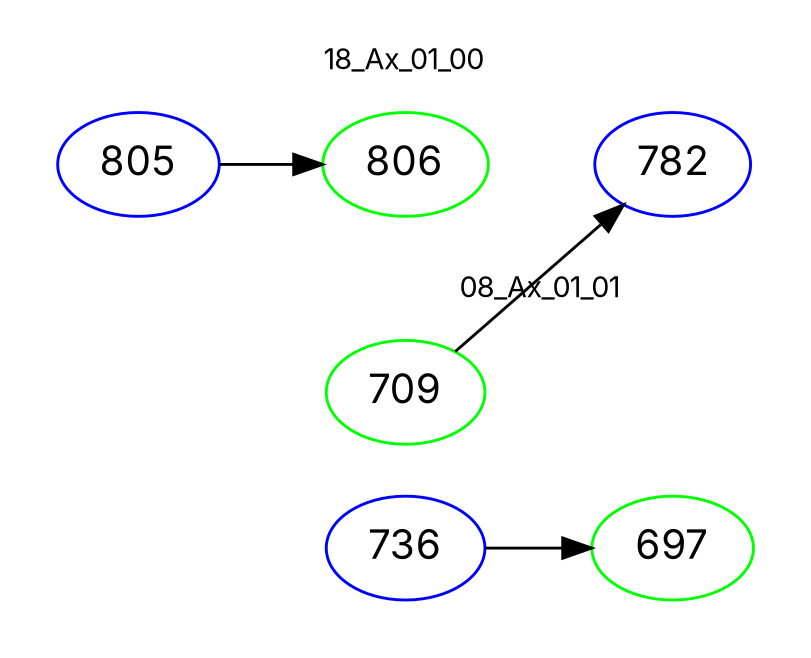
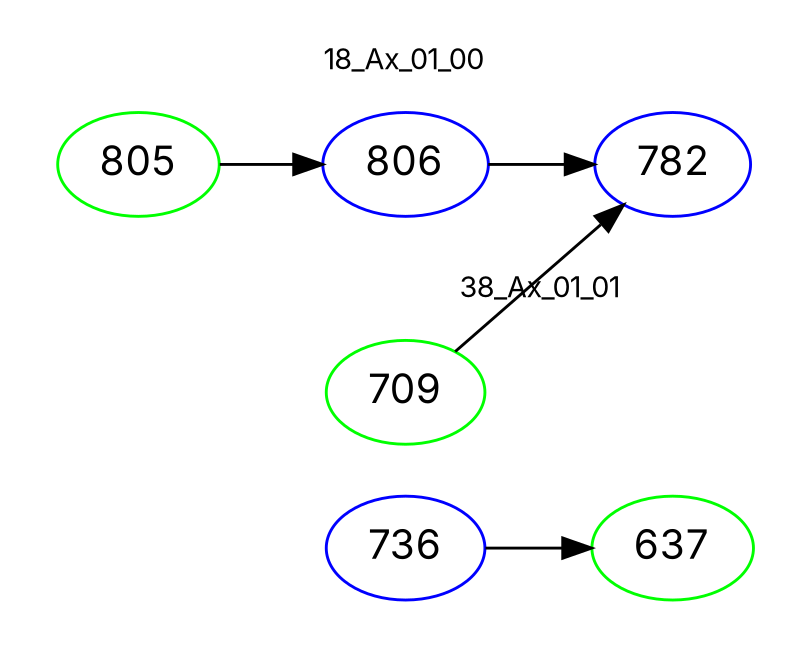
  digraph {
    fontname=Inter
    rankdir=LR
    node [color=green fontname=Inter]
    edge [color=black fontname=Inter]
-   n1 [color=blue label=805]
-   n2 [label=806]
+   n1 [label=805]
+   n2 [color=blue label=806]
    n3 [color=blue label=782]
    n4 [label=709]
    n5 [color=blue label=736]
-   n6 [label=697]
+   n6 [label=637]
    subgraph cluster_1 {
      color=white
      fontsize=10
      label="18_Ax_01_00"
      n1
      n2
      n3
    }
    subgraph cluster_2 {
      color=white
      fontsize=10
-     label="08_Ax_01_01"
+     label="38_Ax_01_01"
      n4
      n5
      n6
    }
    n1 -> n2
+   n2 -> n3
    n4 -> n3
    n5 -> n6
  }
